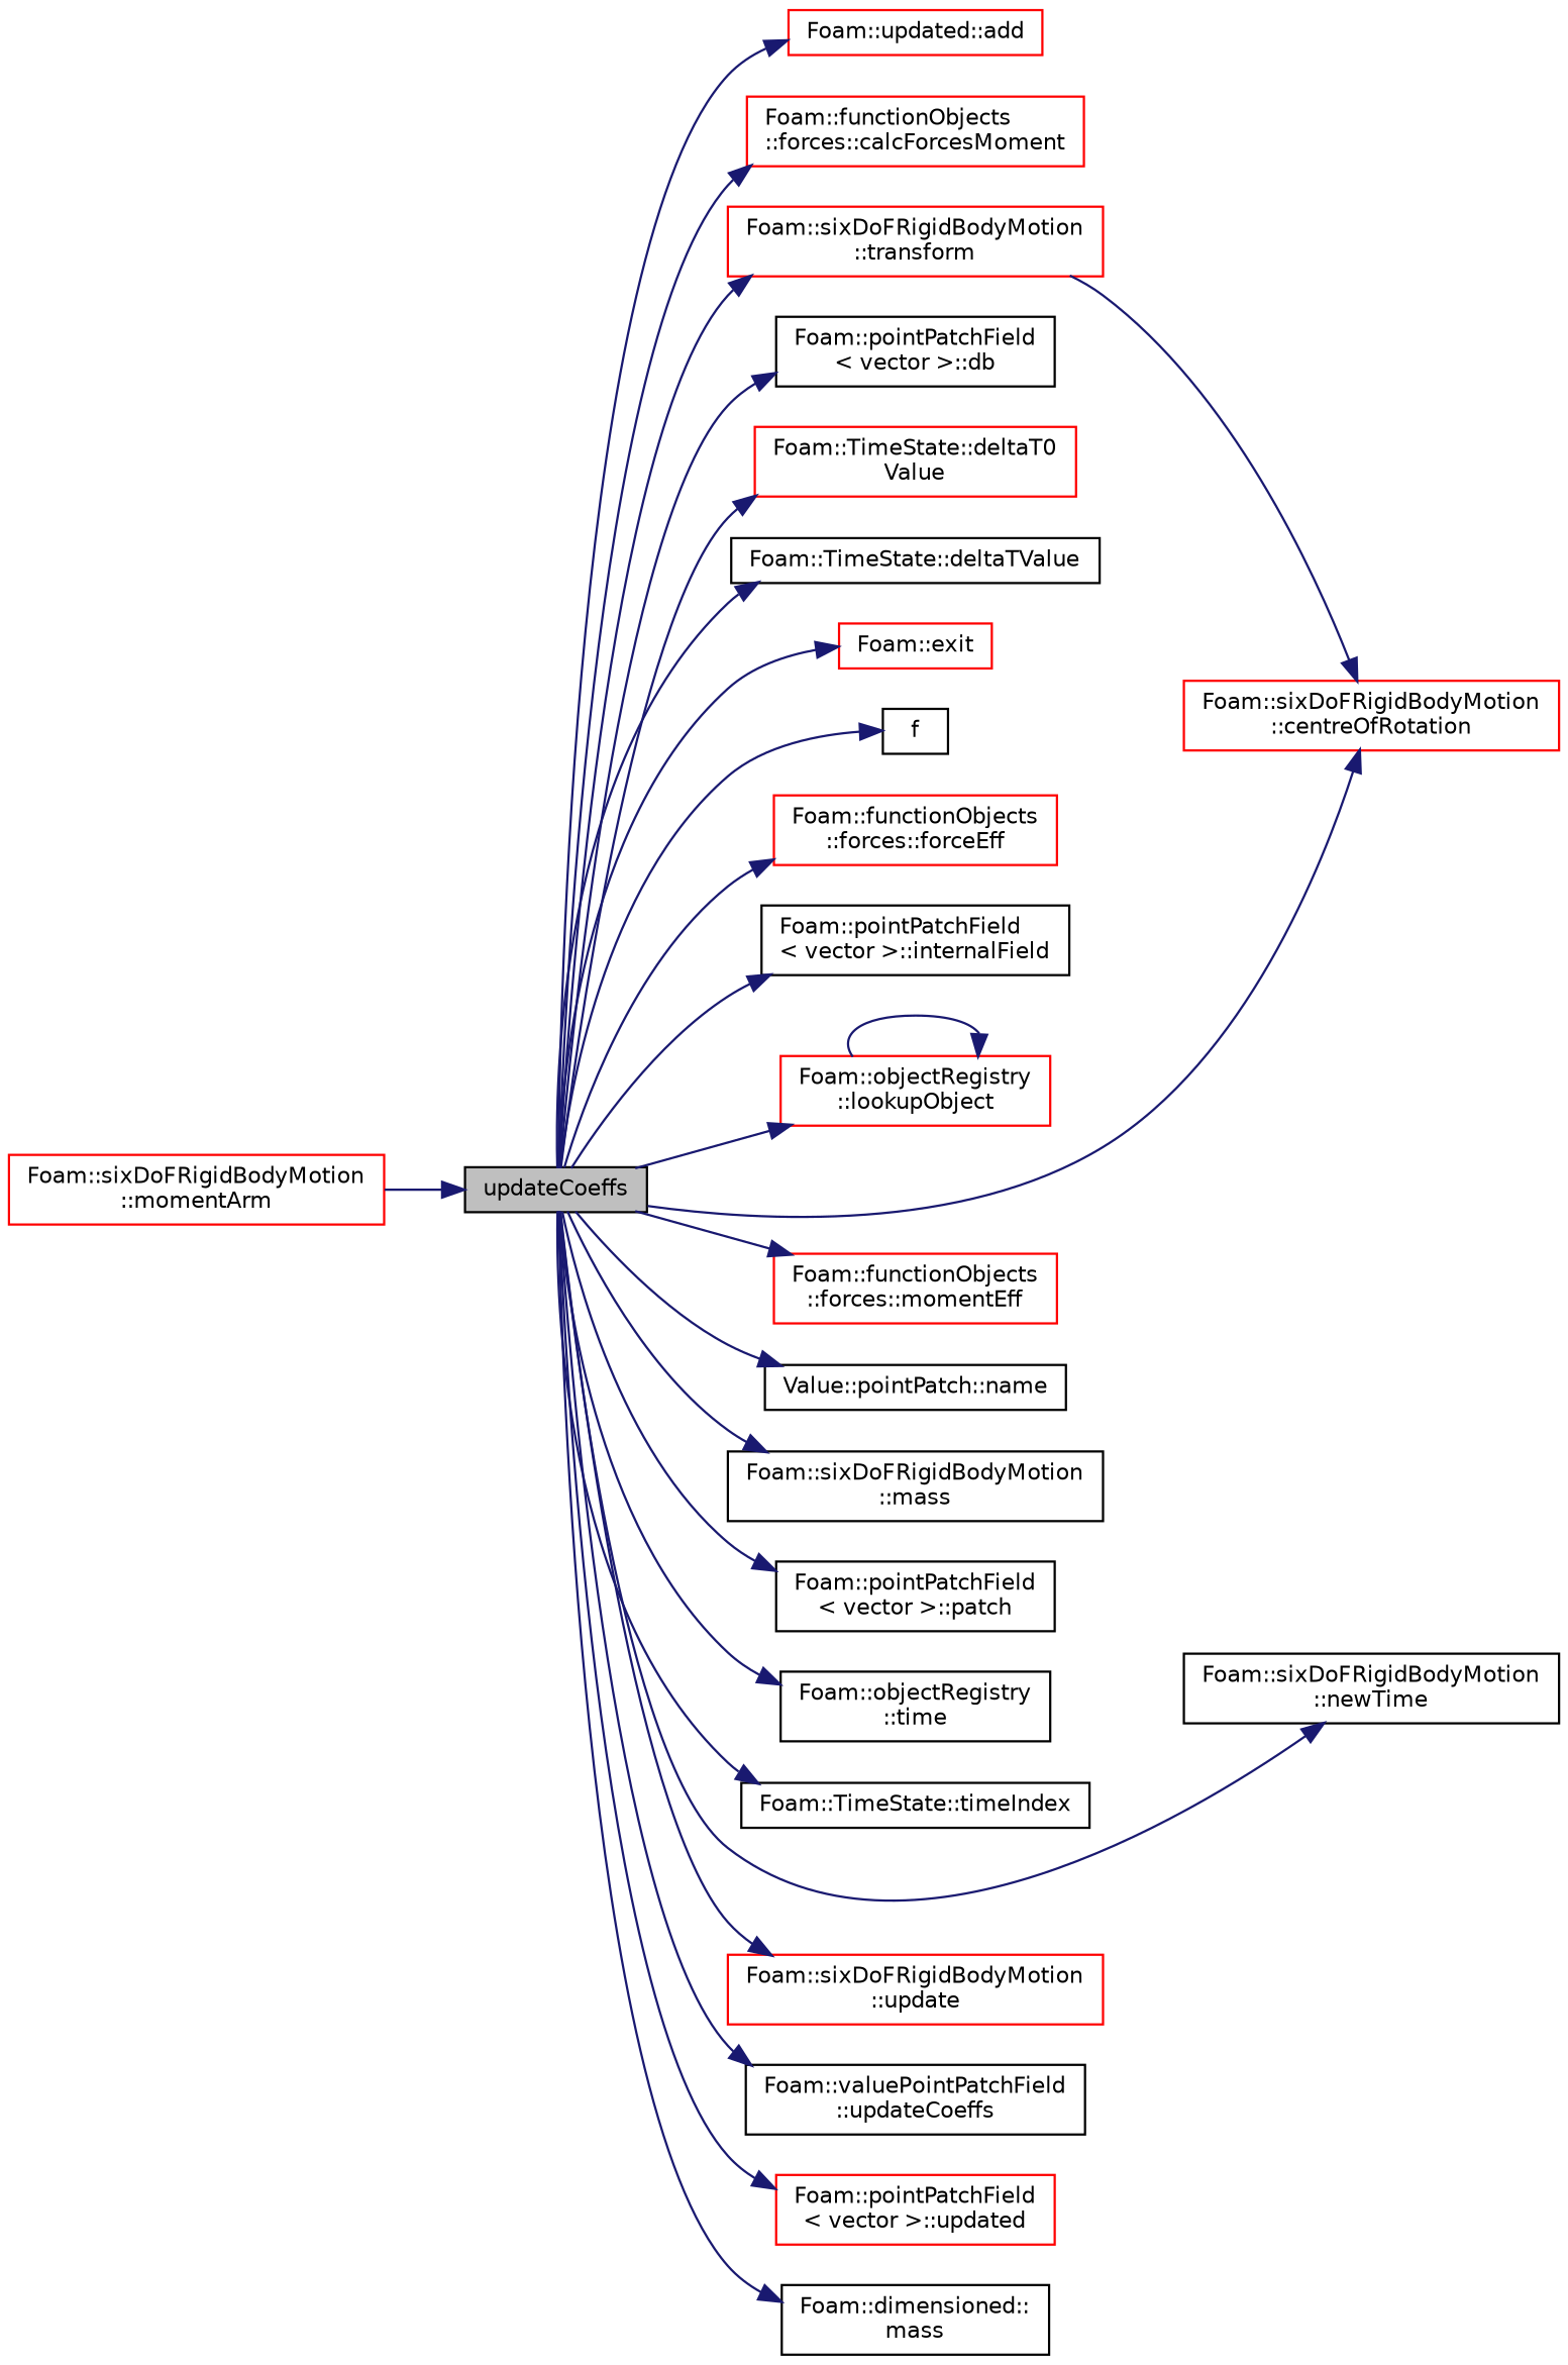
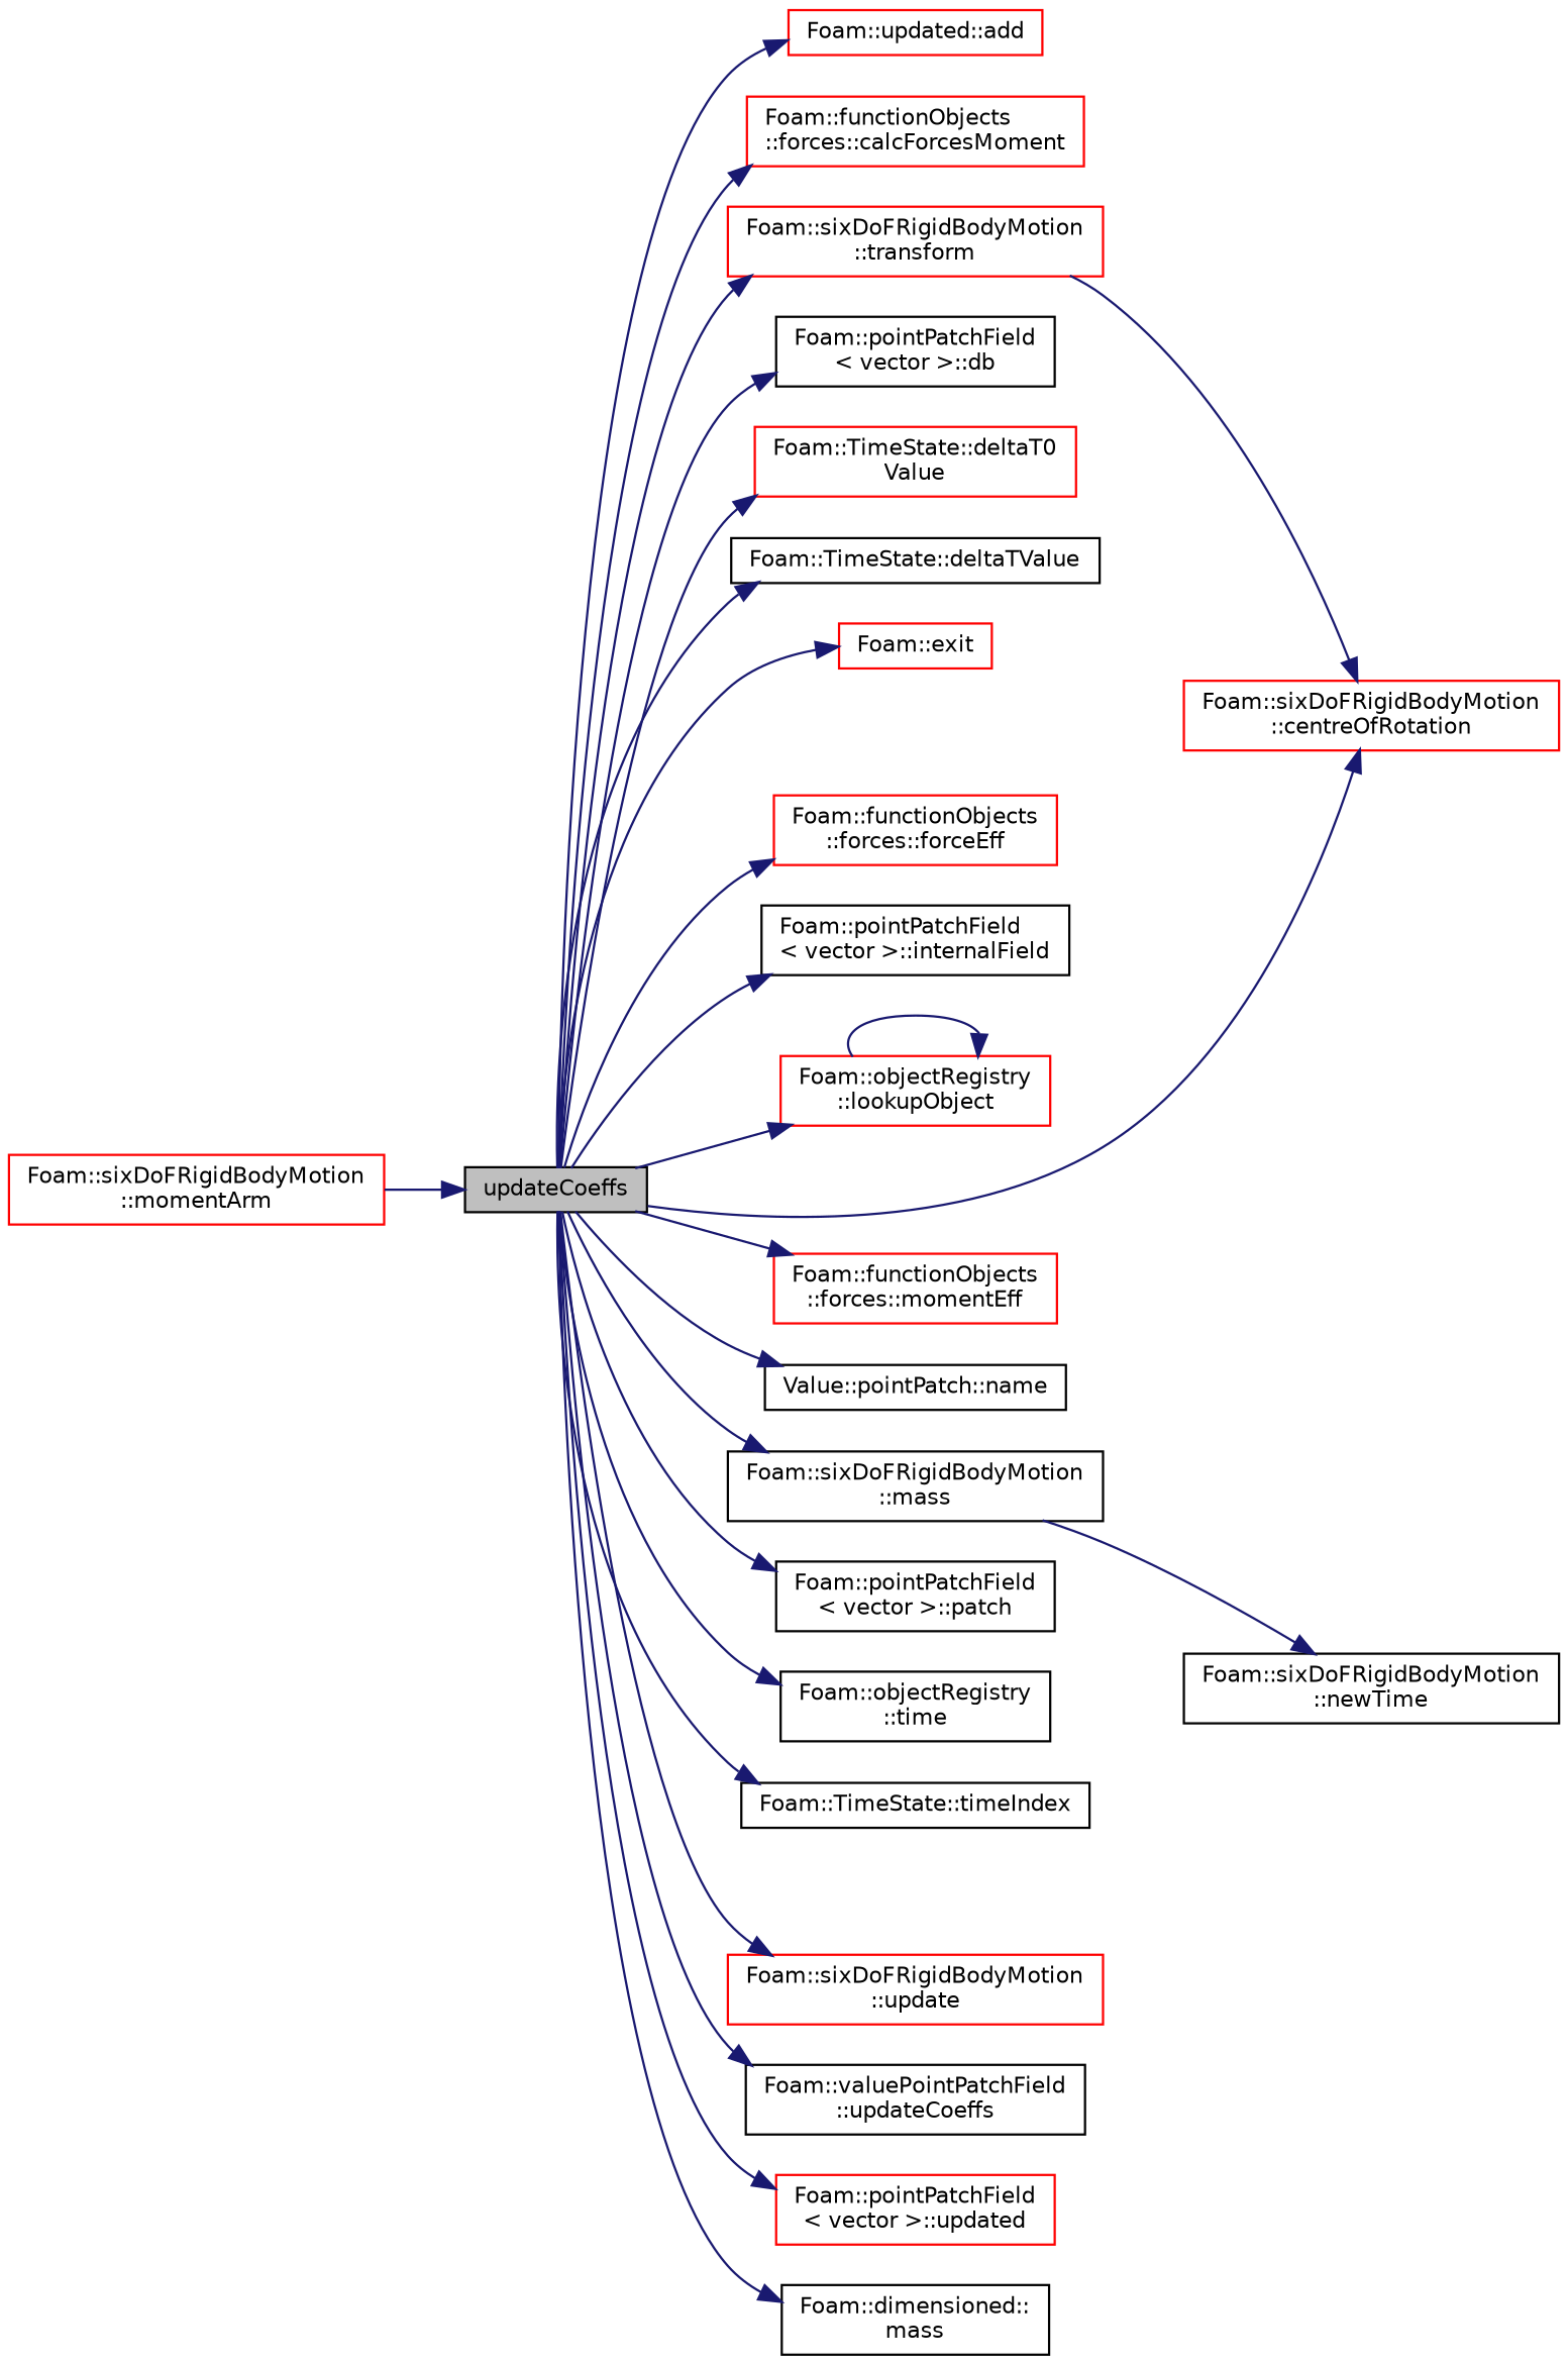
  digraph {
    rankdir=LR
    node [color=black fontname=Helvetica fontsize=10 shape=record]
    edge [color=midnightblue fontname=Helvetica fontsize=10 labelfontname=Helvetica labelfontsize=10 style=solid]
    n1 [fillcolor=grey75 fontcolor=black height=0.2 label=updateCoeffs style=filled width=0.4]
    n2 [color=red height=0.2 label="Foam::updated::add" width=0.4]
    n3 [color=red height=0.2 label="Foam::functionObjects\l::forces::calcForcesMoment" width=0.4]
    n4 [color=red height=0.2 label="Foam::sixDoFRigidBodyMotion\l::centreOfRotation" width=0.4]
    n5 [height=0.2 label="Foam::pointPatchField\l\< vector \>::db" width=0.4]
    n6 [color=red height=0.2 label="Foam::TimeState::deltaT0\lValue" width=0.4]
    n7 [height=0.2 label="Foam::TimeState::deltaTValue" width=0.4]
    n8 [color=red height=0.2 label="Foam::exit" width=0.4]
-   n9 [height=0.2 label=f width=0.4]
    n10 [color=red height=0.2 label="Foam::functionObjects\l::forces::forceEff" width=0.4]
    n11 [height=0.2 label="Foam::pointPatchField\l\< vector \>::internalField" width=0.4]
    n12 [color=red height=0.2 label="Foam::objectRegistry\l::lookupObject" width=0.4]
    n13 [height=0.2 label="Foam::sixDoFRigidBodyMotion\l::mass" width=0.4]
    n14 [color=red height=0.2 label="Foam::functionObjects\l::forces::momentEff" width=0.4]
    n15 [height=0.2 label="Value::pointPatch::name" width=0.4]
    n16 [height=0.2 label="Foam::sixDoFRigidBodyMotion\l::newTime" width=0.4]
    n17 [height=0.2 label="Foam::pointPatchField\l\< vector \>::patch" width=0.4]
    n18 [height=0.2 label="Foam::objectRegistry\l::time" width=0.4]
    n19 [height=0.2 label="Foam::TimeState::timeIndex" width=0.4]
    n20 [color=red height=0.2 label="Foam::sixDoFRigidBodyMotion\l::transform" width=0.4]
    n21 [color=red height=0.2 label="Foam::sixDoFRigidBodyMotion\l::update" width=0.4]
    n22 [height=0.2 label="Foam::valuePointPatchField\l::updateCoeffs" width=0.4]
    n23 [color=red height=0.2 label="Foam::pointPatchField\l\< vector \>::updated" width=0.4]
    n24 [height=0.2 label="Foam::dimensioned::\lmass" width=0.4]
    n25 [color=red height=0.2 label="Foam::sixDoFRigidBodyMotion\l::momentArm" width=0.4]
    n1 -> n2
    n1 -> n3
    n1 -> n4
    n1 -> n5
    n1 -> n6
    n1 -> n7
    n1 -> n8
-   n1 -> n9
    n1 -> n10
    n1 -> n11
    n1 -> n12
    n1 -> n13
    n1 -> n14
    n1 -> n15
-   n1 -> n16
+   n13 -> n16
    n1 -> n17
    n1 -> n18
    n1 -> n19
    n1 -> n20
    n1 -> n21
    n1 -> n22
    n1 -> n23
    n1 -> n24
    n12 -> n12
    n20 -> n4
    n25 -> n1
  }
